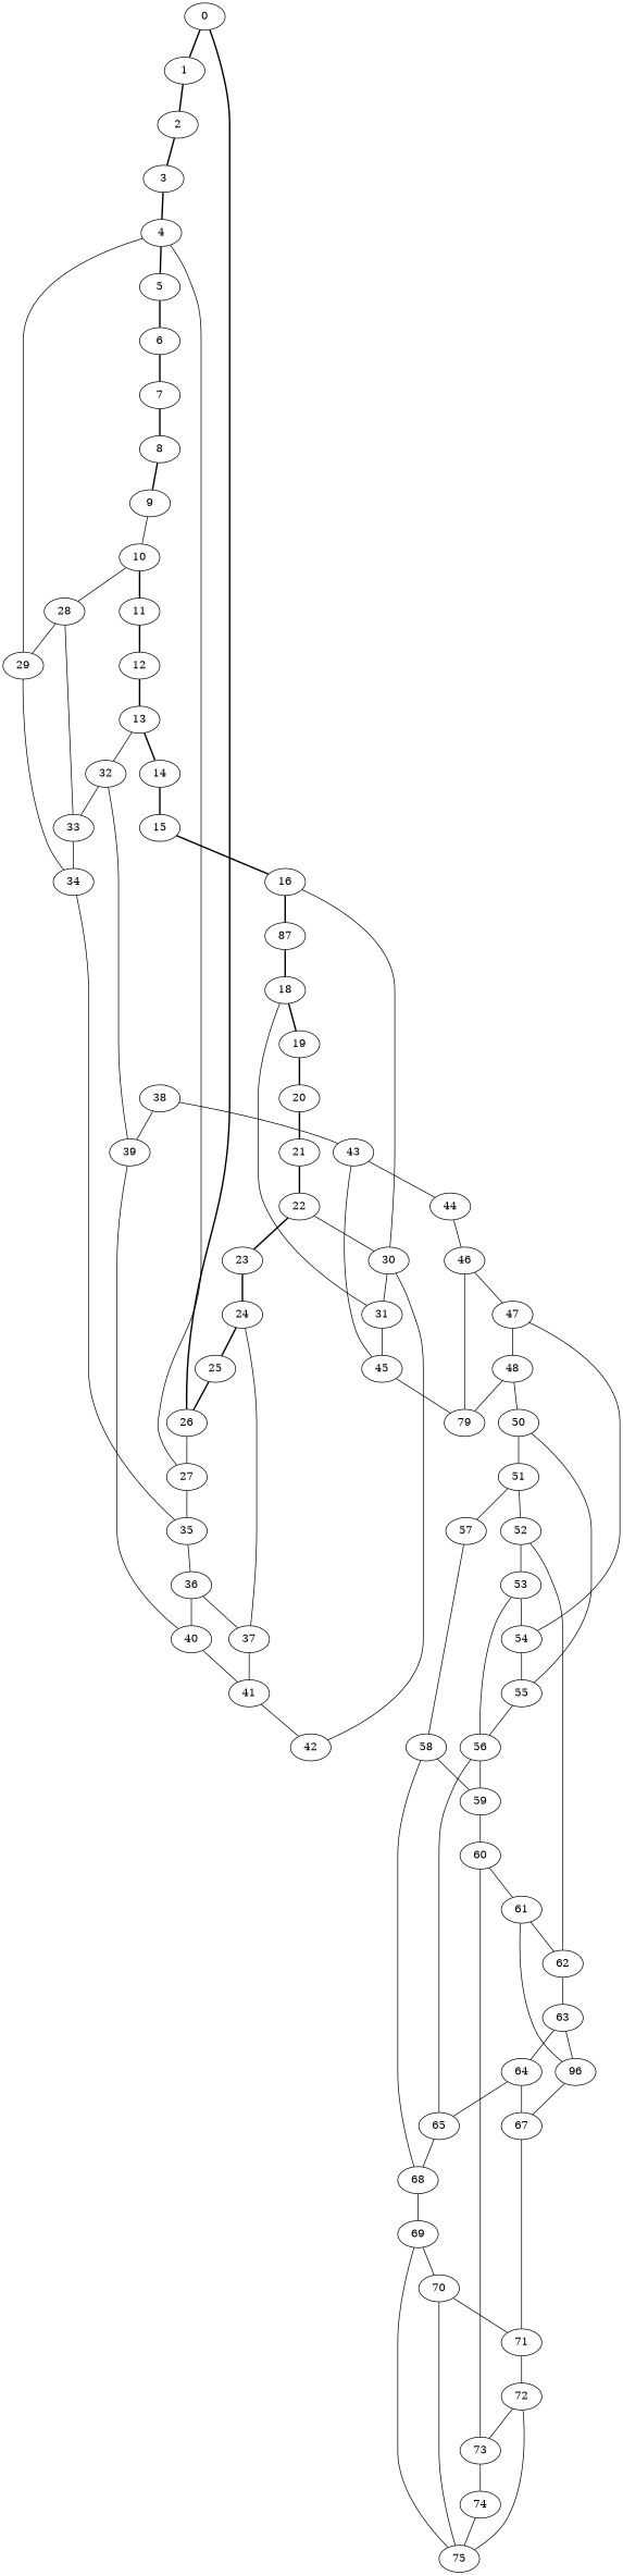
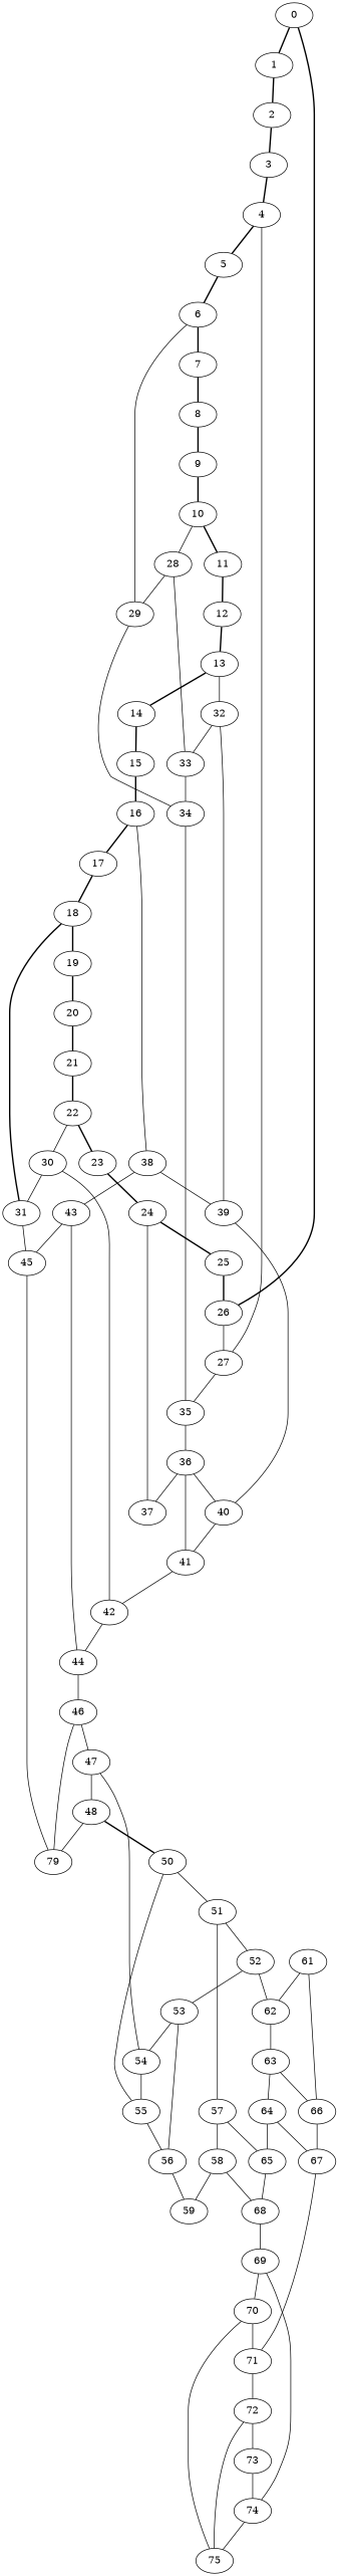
  graph {
    0
    1
    26
    2
    27
    3
    35
    4
    5
    6
    7
    29
    36
    8
    34
    9
    10
    11
    28
    12
    33
    13
    14
    32
    15
    39
    16
    40
-   17 [label=87]
+   17
    38
    18
    43
    19
    31
    45
    44
    20
    21
    n39 [label=79]
    22
    23
    30
    24
    42
    25
    37
    41
    46
    47
    48
    54
    50
    55
    51
    56
    52
    57
    53
    62
    58
    65
    59
    63
    68
-   66 [label=96]
+   66
    64
-   60
    61
    73
    69
    74
    70
    67
    75
    71
    72
    0 -- 1 [style=bold]
    0 -- 26 [style=bold]
    1 -- 2 [style=bold]
    26 -- 27
    2 -- 3 [style=bold]
    27 -- 35
    3 -- 4 [style=bold]
    35 -- 36
    4 -- 27
    4 -- 5 [style=bold]
    5 -- 6 [style=bold]
    6 -- 7 [style=bold]
-   4 -- 29
+   6 -- 29
    7 -- 8 [style=bold]
    29 -- 34
    36 -- 40
    36 -- 37
    8 -- 9 [style=bold]
    34 -- 35
-   9 -- 10 [style=solid]
+   9 -- 10 [style=bold]
    10 -- 11 [style=bold]
    10 -- 28
    11 -- 12 [style=bold]
    28 -- 29
    28 -- 33
    12 -- 13 [style=bold]
    33 -- 34
    13 -- 14 [style=bold]
    13 -- 32
    14 -- 15 [style=bold]
    32 -- 33
    32 -- 39
    15 -- 16 [style=bold]
    39 -- 40
    16 -- 17 [style=bold]
-   16 -- 30
+   16 -- 38
    40 -- 41
    17 -- 18 [style=bold]
    38 -- 39
    38 -- 43
    18 -- 19 [style=bold]
-   18 -- 31
+   18 -- 31 [style=bold]
    43 -- 45
    43 -- 44
    19 -- 20 [style=bold]
    31 -- 45
    45 -- n39
    44 -- 46
    20 -- 21 [style=bold]
    21 -- 22 [style=bold]
    22 -- 23 [style=bold]
    22 -- 30
    23 -- 24 [style=bold]
    30 -- 31
    30 -- 42
    24 -- 25 [style=bold]
    24 -- 37
+   42 -- 44
    25 -- 26 [style=bold]
-   37 -- 41
+   36 -- 41
    41 -- 42
    46 -- n39
    46 -- 47
    47 -- 48
    47 -- 54
    48 -- n39
-   48 -- 50
+   48 -- 50 [style=bold]
    54 -- 55
    50 -- 55
    50 -- 51
    55 -- 56
    51 -- 52
    51 -- 57
    56 -- 59
    52 -- 53
    52 -- 62
    57 -- 58
-   56 -- 65
+   57 -- 65
    53 -- 54
    53 -- 56
    62 -- 63
    58 -- 59
    58 -- 68
    65 -- 68
-   59 -- 60
    63 -- 66
    63 -- 64
    68 -- 69
    66 -- 67
    64 -- 65
    64 -- 67
-   60 -- 61
-   60 -- 73
    61 -- 62
    61 -- 66
    73 -- 74
-   69 -- 75
+   69 -- 74
    69 -- 70
    74 -- 75
    70 -- 75
    70 -- 71
    67 -- 71
    71 -- 72
    72 -- 73
    72 -- 75
  }
